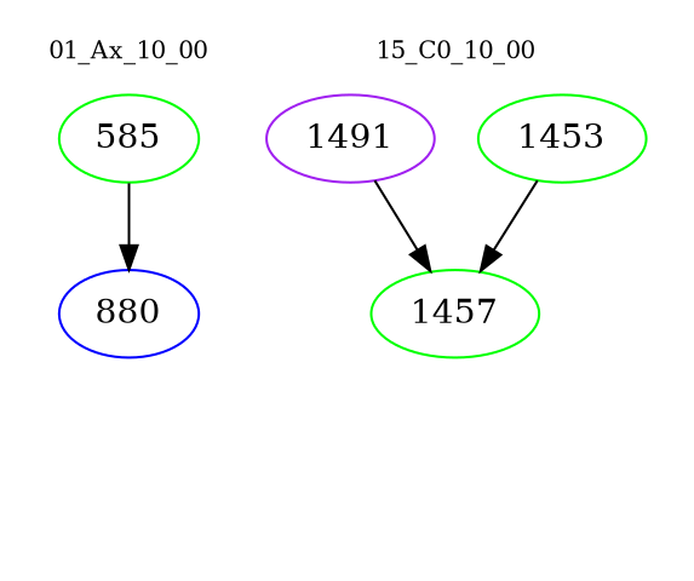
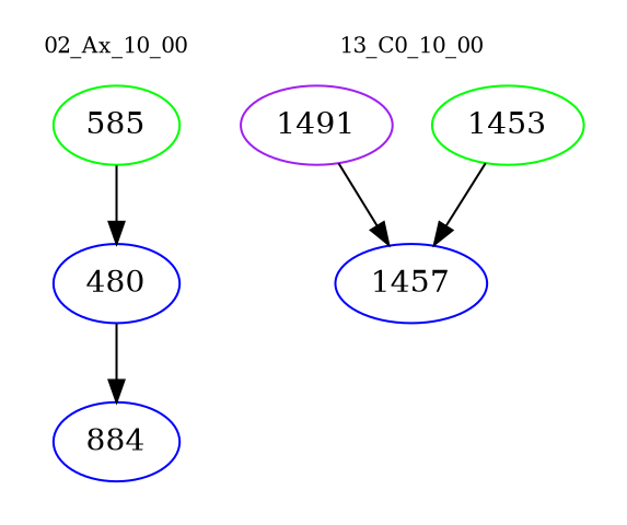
  digraph {
    node [color=blue]
    edge [color=black]
    n1 [color=green label=585]
-   n2 [label=880]
+   n2 [label=480]
+   n3 [label=884]
    n4 [color=green label=1453]
-   n5 [color=green label=1457]
+   n5 [label=1457]
    n6 [color=purple label=1491]
    subgraph cluster_1 {
      color=white
      fontsize=10
-     label="01_Ax_10_00"
+     label="02_Ax_10_00"
      n1
      n2
+     n3
    }
    subgraph cluster_2 {
      color=white
      fontsize=10
-     label="15_C0_10_00"
+     label="13_C0_10_00"
      n4
      n5
      n6
    }
    n1 -> n2
+   n2 -> n3
    n4 -> n5
    n6 -> n5
  }
